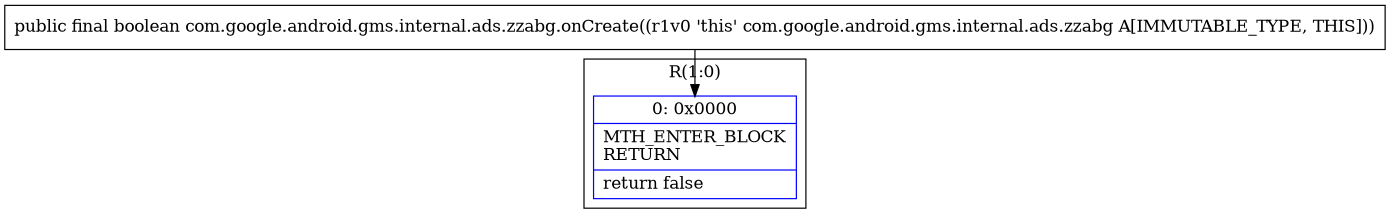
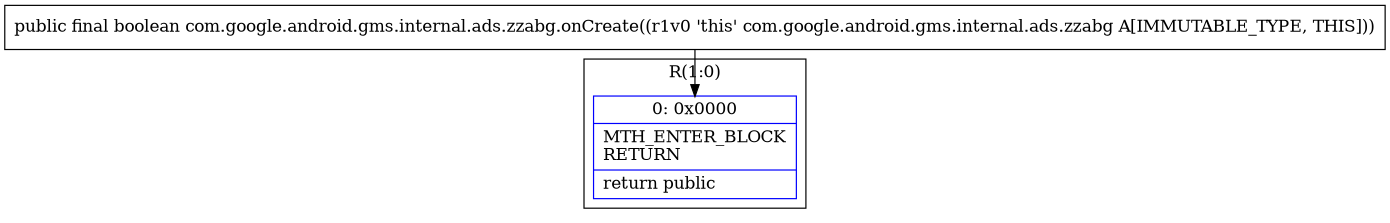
  digraph {
    node [shape=record]
-   n1 [color=blue label="{0\:\ 0x0000|MTH_ENTER_BLOCK\lRETURN\l|return false\l}"]
+   n1 [color=blue label="{0\:\ 0x0000|MTH_ENTER_BLOCK\lRETURN\l|return public\l}"]
    n2 [label="{public final boolean com.google.android.gms.internal.ads.zzabg.onCreate((r1v0 'this' com.google.android.gms.internal.ads.zzabg A[IMMUTABLE_TYPE, THIS])) }"]
    subgraph cluster_1 {
      label="R(1:0)"
      n1
    }
    n2 -> n1
  }
